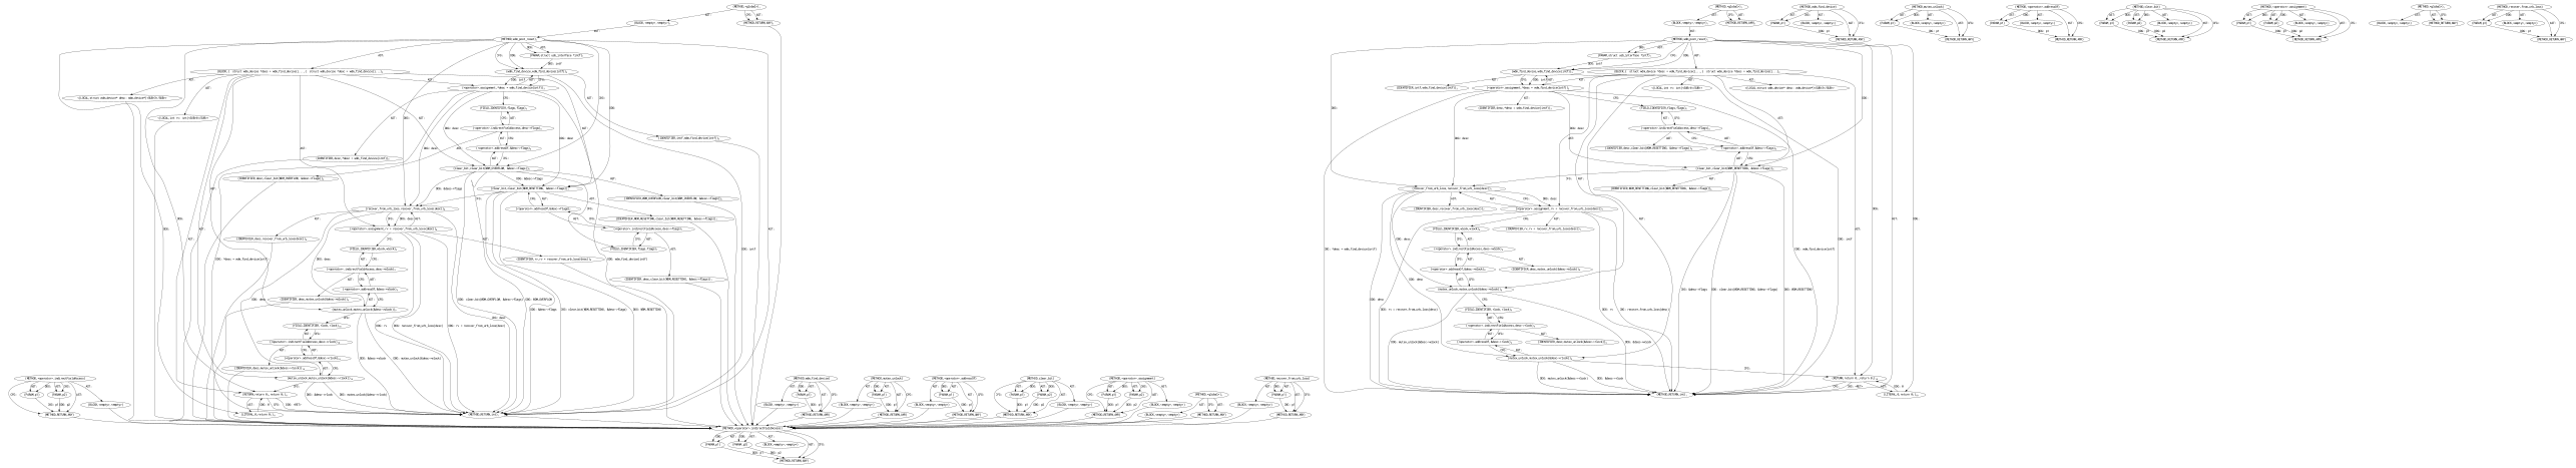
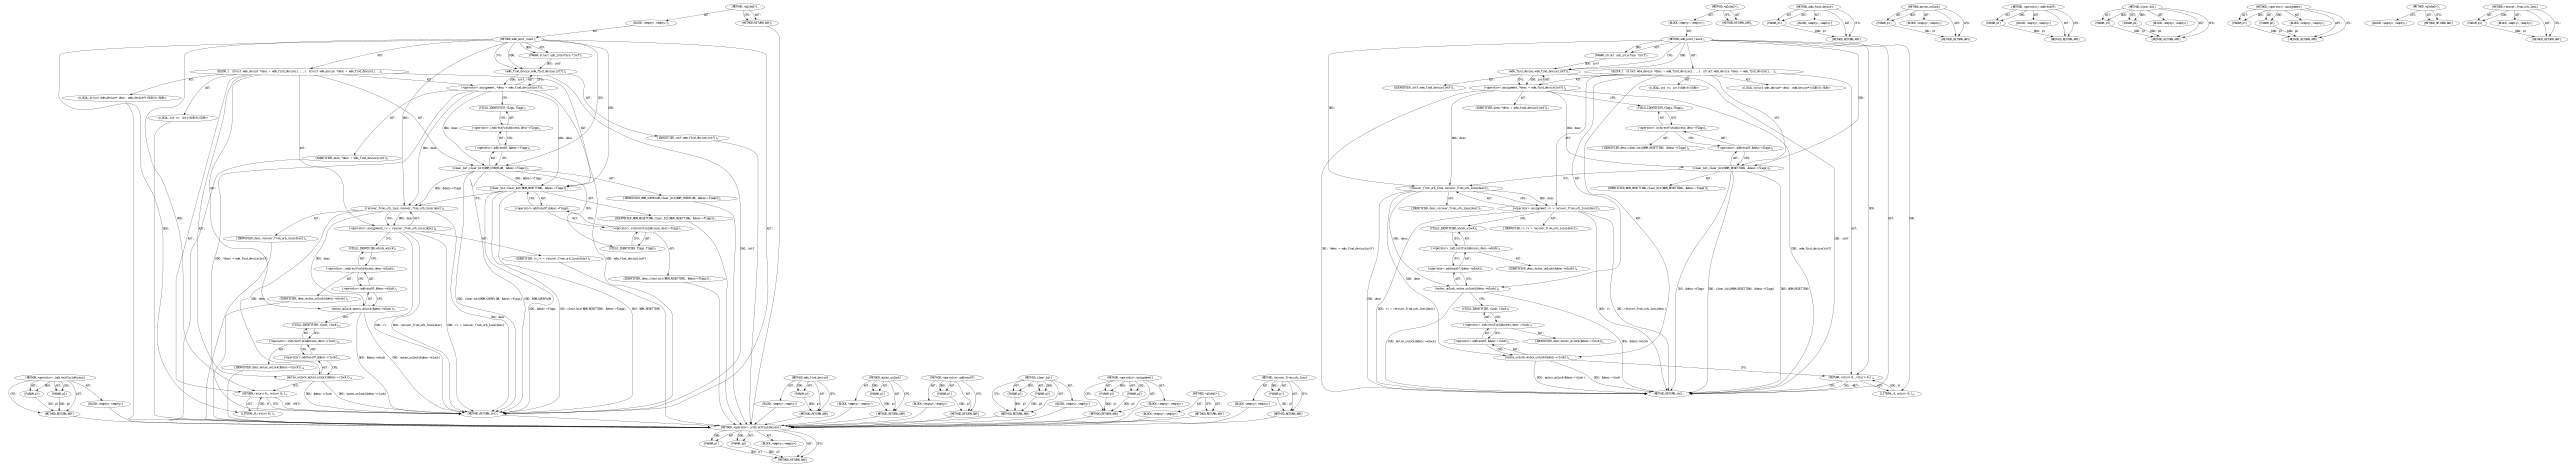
  digraph {
    fontname="Roboto Mono"
    node [fontname="Roboto Mono"]
    edge [fontname="Roboto Mono"]
    n1 [label=<(METHOD,&lt;operator&gt;.indirectFieldAccess)>]
    n2 [label=<(PARAM,p1)>]
    n3 [label=<(PARAM,p2)>]
    n4 [label=<(BLOCK,&lt;empty&gt;,&lt;empty&gt;)>]
    n5 [label=<(METHOD_RETURN,ANY)>]
    n6 [label=<(METHOD,&lt;global&gt;)<SUB>1</SUB>>]
    n7 [label=<(BLOCK,&lt;empty&gt;,&lt;empty&gt;)<SUB>1</SUB>>]
    n8 [label=<(METHOD_RETURN,ANY)<SUB>1</SUB>>]
    n9 [label=<(METHOD,wdm_post_reset)<SUB>1</SUB>>]
    n10 [label=<(PARAM,struct usb_interface *intf)<SUB>1</SUB>>]
    n11 [label=<(BLOCK,{  	struct wdm_device *desc = wdm_find_device(i...,{  	struct wdm_device *desc = wdm_find_device(i...)<SUB>2</SUB>>]
    n12 [label=<(wdm_find_device,wdm_find_device(intf))<SUB>3</SUB>>]
    n13 [label=<(clear_bit,clear_bit(WDM_RESETTING, &amp;desc-&gt;flags))<SUB>6</SUB>>]
    n14 [label=<(recover_from_urb_loss,recover_from_urb_loss(desc))<SUB>7</SUB>>]
    n15 [label=<(RETURN,return 0;,return 0;)<SUB>10</SUB>>]
    n16 [label=<(LITERAL,0,return 0;)<SUB>10</SUB>>]
    n17 [label=<(METHOD_RETURN,int)<SUB>1</SUB>>]
    n18 [label="<(LOCAL,struct wdm_device* desc: wdm_device*)<SUB>3</SUB>>"]
    n19 [label=<(&lt;operator&gt;.assignment,*desc = wdm_find_device(intf))<SUB>3</SUB>>]
    n20 [label="<(LOCAL,int rv: int)<SUB>4</SUB>>"]
    n21 [label=<(&lt;operator&gt;.assignment,rv = recover_from_urb_loss(desc))<SUB>7</SUB>>]
    n22 [label=<(mutex_unlock,mutex_unlock(&amp;desc-&gt;wlock))<SUB>8</SUB>>]
    n23 [label=<(mutex_unlock,mutex_unlock(&amp;desc-&gt;rlock))<SUB>9</SUB>>]
    n24 [label=<(IDENTIFIER,desc,*desc = wdm_find_device(intf))<SUB>3</SUB>>]
    n25 [label=<(FIELD_IDENTIFIER,flags,flags)<SUB>6</SUB>>]
    n26 [label=<(IDENTIFIER,intf,wdm_find_device(intf))<SUB>3</SUB>>]
    n27 [label=<(IDENTIFIER,WDM_RESETTING,clear_bit(WDM_RESETTING, &amp;desc-&gt;flags))<SUB>6</SUB>>]
    n28 [label=<(&lt;operator&gt;.addressOf,&amp;desc-&gt;flags)<SUB>6</SUB>>]
    n29 [label=<(&lt;operator&gt;.indirectFieldAccess,desc-&gt;flags)<SUB>6</SUB>>]
    n30 [label=<(IDENTIFIER,desc,clear_bit(WDM_RESETTING, &amp;desc-&gt;flags))<SUB>6</SUB>>]
    n31 [label=<(IDENTIFIER,rv,rv = recover_from_urb_loss(desc))<SUB>7</SUB>>]
    n32 [label=<(FIELD_IDENTIFIER,wlock,wlock)<SUB>8</SUB>>]
    n33 [label=<(IDENTIFIER,desc,recover_from_urb_loss(desc))<SUB>7</SUB>>]
    n34 [label=<(&lt;operator&gt;.addressOf,&amp;desc-&gt;wlock)<SUB>8</SUB>>]
    n35 [label=<(FIELD_IDENTIFIER,rlock,rlock)<SUB>9</SUB>>]
    n36 [label=<(&lt;operator&gt;.indirectFieldAccess,desc-&gt;wlock)<SUB>8</SUB>>]
    n37 [label=<(IDENTIFIER,desc,mutex_unlock(&amp;desc-&gt;wlock))<SUB>8</SUB>>]
    n38 [label=<(&lt;operator&gt;.addressOf,&amp;desc-&gt;rlock)<SUB>9</SUB>>]
    n39 [label=<(&lt;operator&gt;.indirectFieldAccess,desc-&gt;rlock)<SUB>9</SUB>>]
    n40 [label=<(IDENTIFIER,desc,mutex_unlock(&amp;desc-&gt;rlock))<SUB>9</SUB>>]
    n41 [label=<(METHOD,wdm_find_device)>]
    n42 [label=<(PARAM,p1)>]
    n43 [label=<(BLOCK,&lt;empty&gt;,&lt;empty&gt;)>]
    n44 [label=<(METHOD_RETURN,ANY)>]
    n45 [label=<(METHOD,mutex_unlock)>]
    n46 [label=<(PARAM,p1)>]
    n47 [label=<(BLOCK,&lt;empty&gt;,&lt;empty&gt;)>]
    n48 [label=<(METHOD_RETURN,ANY)>]
    n49 [label=<(METHOD,&lt;operator&gt;.addressOf)>]
    n50 [label=<(PARAM,p1)>]
    n51 [label=<(BLOCK,&lt;empty&gt;,&lt;empty&gt;)>]
    n52 [label=<(METHOD_RETURN,ANY)>]
    n53 [label=<(METHOD,clear_bit)>]
    n54 [label=<(PARAM,p1)>]
    n55 [label=<(PARAM,p2)>]
    n56 [label=<(BLOCK,&lt;empty&gt;,&lt;empty&gt;)>]
    n57 [label=<(METHOD_RETURN,ANY)>]
    n58 [label=<(METHOD,&lt;operator&gt;.assignment)>]
    n59 [label=<(PARAM,p1)>]
    n60 [label=<(PARAM,p2)>]
    n61 [label=<(BLOCK,&lt;empty&gt;,&lt;empty&gt;)>]
    n62 [label=<(METHOD_RETURN,ANY)>]
    n63 [label=<(METHOD,&lt;global&gt;)<SUB>1</SUB>>]
    n64 [label=<(BLOCK,&lt;empty&gt;,&lt;empty&gt;)>]
    n65 [label=<(METHOD_RETURN,ANY)>]
    n66 [label=<(METHOD,recover_from_urb_loss)>]
    n67 [label=<(PARAM,p1)>]
    n68 [label=<(BLOCK,&lt;empty&gt;,&lt;empty&gt;)>]
    n69 [label=<(METHOD_RETURN,ANY)>]
    n70 [label=<(METHOD,&lt;operator&gt;.indirectFieldAccess)>]
    n71 [label=<(PARAM,p1)>]
    n72 [label=<(PARAM,p2)>]
    n73 [label=<(BLOCK,&lt;empty&gt;,&lt;empty&gt;)>]
    n74 [label=<(METHOD_RETURN,ANY)>]
    n75 [label=<(METHOD,&lt;global&gt;)<SUB>1</SUB>>]
    n76 [label=<(BLOCK,&lt;empty&gt;,&lt;empty&gt;)<SUB>1</SUB>>]
    n77 [label=<(METHOD_RETURN,ANY)<SUB>1</SUB>>]
    n78 [label=<(METHOD,wdm_post_reset)<SUB>1</SUB>>]
    n79 [label=<(PARAM,struct usb_interface *intf)<SUB>1</SUB>>]
    n80 [label=<(BLOCK,{  	struct wdm_device *desc = wdm_find_device(i...,{  	struct wdm_device *desc = wdm_find_device(i...)<SUB>2</SUB>>]
    n81 [label=<(wdm_find_device,wdm_find_device(intf))<SUB>3</SUB>>]
    n82 [label=<(clear_bit,clear_bit(WDM_OVERFLOW, &amp;desc-&gt;flags))<SUB>6</SUB>>]
    n83 [label=<(clear_bit,clear_bit(WDM_RESETTING, &amp;desc-&gt;flags))<SUB>7</SUB>>]
    n84 [label=<(recover_from_urb_loss,recover_from_urb_loss(desc))<SUB>8</SUB>>]
    n85 [label=<(RETURN,return 0;,return 0;)<SUB>11</SUB>>]
    n86 [label=<(LITERAL,0,return 0;)<SUB>11</SUB>>]
    n87 [label=<(METHOD_RETURN,int)<SUB>1</SUB>>]
    n88 [label="<(LOCAL,struct wdm_device* desc: wdm_device*)<SUB>3</SUB>>"]
    n89 [label=<(&lt;operator&gt;.assignment,*desc = wdm_find_device(intf))<SUB>3</SUB>>]
    n90 [label="<(LOCAL,int rv: int)<SUB>4</SUB>>"]
    n91 [label=<(&lt;operator&gt;.assignment,rv = recover_from_urb_loss(desc))<SUB>8</SUB>>]
    n92 [label=<(mutex_unlock,mutex_unlock(&amp;desc-&gt;wlock))<SUB>9</SUB>>]
    n93 [label=<(mutex_unlock,mutex_unlock(&amp;desc-&gt;rlock))<SUB>10</SUB>>]
    n94 [label=<(IDENTIFIER,desc,*desc = wdm_find_device(intf))<SUB>3</SUB>>]
    n95 [label=<(FIELD_IDENTIFIER,flags,flags)<SUB>6</SUB>>]
    n96 [label=<(IDENTIFIER,intf,wdm_find_device(intf))<SUB>3</SUB>>]
    n97 [label=<(IDENTIFIER,WDM_OVERFLOW,clear_bit(WDM_OVERFLOW, &amp;desc-&gt;flags))<SUB>6</SUB>>]
    n98 [label=<(&lt;operator&gt;.addressOf,&amp;desc-&gt;flags)<SUB>6</SUB>>]
    n99 [label=<(FIELD_IDENTIFIER,flags,flags)<SUB>7</SUB>>]
    n100 [label=<(&lt;operator&gt;.indirectFieldAccess,desc-&gt;flags)<SUB>6</SUB>>]
-   n101 [label=<(IDENTIFIER,desc,clear_bit(WDM_OVERFLOW, &amp;desc-&gt;flags))<SUB>6</SUB>>]
    n102 [label=<(IDENTIFIER,WDM_RESETTING,clear_bit(WDM_RESETTING, &amp;desc-&gt;flags))<SUB>7</SUB>>]
    n103 [label=<(&lt;operator&gt;.addressOf,&amp;desc-&gt;flags)<SUB>7</SUB>>]
    n104 [label=<(&lt;operator&gt;.indirectFieldAccess,desc-&gt;flags)<SUB>7</SUB>>]
    n105 [label=<(IDENTIFIER,desc,clear_bit(WDM_RESETTING, &amp;desc-&gt;flags))<SUB>7</SUB>>]
    n106 [label=<(IDENTIFIER,rv,rv = recover_from_urb_loss(desc))<SUB>8</SUB>>]
    n107 [label=<(FIELD_IDENTIFIER,wlock,wlock)<SUB>9</SUB>>]
    n108 [label=<(IDENTIFIER,desc,recover_from_urb_loss(desc))<SUB>8</SUB>>]
    n109 [label=<(&lt;operator&gt;.addressOf,&amp;desc-&gt;wlock)<SUB>9</SUB>>]
    n110 [label=<(FIELD_IDENTIFIER,rlock,rlock)<SUB>10</SUB>>]
    n111 [label=<(&lt;operator&gt;.indirectFieldAccess,desc-&gt;wlock)<SUB>9</SUB>>]
    n112 [label=<(IDENTIFIER,desc,mutex_unlock(&amp;desc-&gt;wlock))<SUB>9</SUB>>]
    n113 [label=<(&lt;operator&gt;.addressOf,&amp;desc-&gt;rlock)<SUB>10</SUB>>]
    n114 [label=<(&lt;operator&gt;.indirectFieldAccess,desc-&gt;rlock)<SUB>10</SUB>>]
    n115 [label=<(IDENTIFIER,desc,mutex_unlock(&amp;desc-&gt;rlock))<SUB>10</SUB>>]
    n116 [label=<(METHOD,wdm_find_device)>]
    n117 [label=<(PARAM,p1)>]
    n118 [label=<(BLOCK,&lt;empty&gt;,&lt;empty&gt;)>]
    n119 [label=<(METHOD_RETURN,ANY)>]
    n120 [label=<(METHOD,mutex_unlock)>]
    n121 [label=<(PARAM,p1)>]
    n122 [label=<(BLOCK,&lt;empty&gt;,&lt;empty&gt;)>]
    n123 [label=<(METHOD_RETURN,ANY)>]
    n124 [label=<(METHOD,&lt;operator&gt;.addressOf)>]
    n125 [label=<(PARAM,p1)>]
    n126 [label=<(BLOCK,&lt;empty&gt;,&lt;empty&gt;)>]
    n127 [label=<(METHOD_RETURN,ANY)>]
    n128 [label=<(METHOD,clear_bit)>]
    n129 [label=<(PARAM,p1)>]
    n130 [label=<(PARAM,p2)>]
    n131 [label=<(BLOCK,&lt;empty&gt;,&lt;empty&gt;)>]
    n132 [label=<(METHOD_RETURN,ANY)>]
    n133 [label=<(METHOD,&lt;operator&gt;.assignment)>]
    n134 [label=<(PARAM,p1)>]
    n135 [label=<(PARAM,p2)>]
    n136 [label=<(BLOCK,&lt;empty&gt;,&lt;empty&gt;)>]
    n137 [label=<(METHOD_RETURN,ANY)>]
    n138 [label=<(METHOD,&lt;global&gt;)<SUB>1</SUB>>]
    n139 [label=<(BLOCK,&lt;empty&gt;,&lt;empty&gt;)>]
    n140 [label=<(METHOD_RETURN,ANY)>]
    n141 [label=<(METHOD,recover_from_urb_loss)>]
    n142 [label=<(PARAM,p1)>]
    n143 [label=<(BLOCK,&lt;empty&gt;,&lt;empty&gt;)>]
    n144 [label=<(METHOD_RETURN,ANY)>]
    n1 -> n2 [label="AST: "]
    n1 -> n2 [label="DDG: "]
    n1 -> n3 [label="AST: "]
    n1 -> n3 [label="DDG: "]
    n1 -> n4 [label="AST: "]
    n1 -> n5 [label="AST: "]
    n1 -> n5 [label="CFG: "]
    n2 -> n5 [label="DDG: p1"]
    n3 -> n5 [label="DDG: p2"]
    n6 -> n7 [label="AST: "]
    n6 -> n8 [label="AST: "]
    n6 -> n8 [label="CFG: "]
    n7 -> n9 [label="AST: "]
    n9 -> n10 [label="AST: "]
    n9 -> n10 [label="DDG: "]
    n9 -> n11 [label="AST: "]
    n9 -> n12 [label="CFG: "]
    n9 -> n12 [label="DDG: "]
    n9 -> n13 [label="DDG: "]
    n9 -> n14 [label="DDG: "]
    n9 -> n15 [label="DDG: "]
    n9 -> n16 [label="DDG: "]
    n9 -> n17 [label="AST: "]
    n10 -> n12 [label="DDG: intf"]
    n11 -> n13 [label="AST: "]
    n11 -> n15 [label="AST: "]
    n11 -> n18 [label="AST: "]
    n11 -> n19 [label="AST: "]
    n11 -> n20 [label="AST: "]
    n11 -> n21 [label="AST: "]
    n11 -> n22 [label="AST: "]
    n11 -> n23 [label="AST: "]
    n12 -> n17 [label="DDG: intf"]
    n12 -> n19 [label="CFG: "]
    n12 -> n19 [label="DDG: intf"]
    n12 -> n26 [label="AST: "]
    n13 -> n14 [label="CFG: "]
    n13 -> n17 [label="DDG: &amp;desc-&gt;flags"]
    n13 -> n17 [label="DDG: clear_bit(WDM_RESETTING, &amp;desc-&gt;flags)"]
    n13 -> n17 [label="DDG: WDM_RESETTING"]
    n13 -> n27 [label="AST: "]
    n13 -> n28 [label="AST: "]
    n14 -> n17 [label="DDG: desc"]
    n14 -> n21 [label="CFG: "]
    n14 -> n21 [label="DDG: desc"]
    n14 -> n22 [label="DDG: desc"]
    n14 -> n23 [label="DDG: desc"]
    n14 -> n33 [label="AST: "]
    n15 -> n16 [label="AST: "]
    n15 -> n17 [label="CFG: "]
    n15 -> n17 [label="DDG: &lt;RET&gt;"]
    n16 -> n15 [label="DDG: 0"]
    n19 -> n12 [label="AST: "]
    n19 -> n13 [label="DDG: desc"]
    n19 -> n14 [label="DDG: desc"]
    n19 -> n17 [label="DDG: wdm_find_device(intf)"]
    n19 -> n17 [label="DDG: *desc = wdm_find_device(intf)"]
    n19 -> n24 [label="AST: "]
    n19 -> n25 [label="CFG: "]
    n21 -> n14 [label="AST: "]
    n21 -> n17 [label="DDG: rv"]
    n21 -> n17 [label="DDG: recover_from_urb_loss(desc)"]
    n21 -> n17 [label="DDG: rv = recover_from_urb_loss(desc)"]
    n21 -> n31 [label="AST: "]
    n21 -> n32 [label="CFG: "]
    n22 -> n17 [label="DDG: &amp;desc-&gt;wlock"]
    n22 -> n17 [label="DDG: mutex_unlock(&amp;desc-&gt;wlock)"]
    n22 -> n34 [label="AST: "]
    n22 -> n35 [label="CFG: "]
    n23 -> n15 [label="CFG: "]
    n23 -> n17 [label="DDG: &amp;desc-&gt;rlock"]
    n23 -> n17 [label="DDG: mutex_unlock(&amp;desc-&gt;rlock)"]
    n23 -> n38 [label="AST: "]
    n25 -> n29 [label="CFG: "]
    n28 -> n13 [label="CFG: "]
    n28 -> n29 [label="AST: "]
    n29 -> n25 [label="AST: "]
    n29 -> n28 [label="CFG: "]
    n29 -> n30 [label="AST: "]
    n32 -> n36 [label="CFG: "]
    n34 -> n22 [label="CFG: "]
    n34 -> n36 [label="AST: "]
    n35 -> n39 [label="CFG: "]
    n36 -> n32 [label="AST: "]
    n36 -> n34 [label="CFG: "]
    n36 -> n37 [label="AST: "]
    n38 -> n23 [label="CFG: "]
    n38 -> n39 [label="AST: "]
    n39 -> n35 [label="AST: "]
    n39 -> n38 [label="CFG: "]
    n39 -> n40 [label="AST: "]
    n41 -> n42 [label="AST: "]
    n41 -> n42 [label="DDG: "]
    n41 -> n43 [label="AST: "]
    n41 -> n44 [label="AST: "]
    n41 -> n44 [label="CFG: "]
    n42 -> n44 [label="DDG: p1"]
    n45 -> n46 [label="AST: "]
    n45 -> n46 [label="DDG: "]
    n45 -> n47 [label="AST: "]
    n45 -> n48 [label="AST: "]
    n45 -> n48 [label="CFG: "]
    n46 -> n48 [label="DDG: p1"]
    n49 -> n50 [label="AST: "]
    n49 -> n50 [label="DDG: "]
    n49 -> n51 [label="AST: "]
    n49 -> n52 [label="AST: "]
    n49 -> n52 [label="CFG: "]
    n50 -> n52 [label="DDG: p1"]
    n53 -> n54 [label="AST: "]
    n53 -> n54 [label="DDG: "]
    n53 -> n55 [label="AST: "]
    n53 -> n55 [label="DDG: "]
    n53 -> n56 [label="AST: "]
    n53 -> n57 [label="AST: "]
    n53 -> n57 [label="CFG: "]
    n54 -> n57 [label="DDG: p1"]
    n55 -> n57 [label="DDG: p2"]
    n58 -> n59 [label="AST: "]
    n58 -> n59 [label="DDG: "]
    n58 -> n60 [label="AST: "]
    n58 -> n60 [label="DDG: "]
    n58 -> n61 [label="AST: "]
    n58 -> n62 [label="AST: "]
    n58 -> n62 [label="CFG: "]
    n59 -> n62 [label="DDG: p1"]
    n60 -> n62 [label="DDG: p2"]
    n63 -> n64 [label="AST: "]
    n63 -> n65 [label="AST: "]
    n63 -> n65 [label="CFG: "]
    n66 -> n67 [label="AST: "]
    n66 -> n67 [label="DDG: "]
    n66 -> n68 [label="AST: "]
    n66 -> n69 [label="AST: "]
    n66 -> n69 [label="CFG: "]
    n67 -> n69 [label="DDG: p1"]
    n70 -> n71 [label="AST: "]
    n70 -> n71 [label="DDG: "]
    n70 -> n72 [label="AST: "]
    n70 -> n72 [label="DDG: "]
    n70 -> n73 [label="AST: "]
    n70 -> n74 [label="AST: "]
    n70 -> n74 [label="CFG: "]
    n71 -> n74 [label="DDG: p1"]
    n72 -> n74 [label="DDG: p2"]
    n73 -> n1
    n74 -> n1
    n75 -> n76 [label="AST: "]
    n75 -> n77 [label="AST: "]
    n75 -> n77 [label="CFG: "]
    n76 -> n78 [label="AST: "]
    n77 -> n1
    n78 -> n79 [label="AST: "]
    n78 -> n79 [label="DDG: "]
    n78 -> n80 [label="AST: "]
    n78 -> n81 [label="CFG: "]
    n78 -> n81 [label="DDG: "]
    n78 -> n82 [label="DDG: "]
    n78 -> n83 [label="DDG: "]
    n78 -> n84 [label="DDG: "]
    n78 -> n85 [label="DDG: "]
    n78 -> n86 [label="DDG: "]
    n78 -> n87 [label="AST: "]
    n79 -> n81 [label="DDG: intf"]
    n80 -> n82 [label="AST: "]
    n80 -> n83 [label="AST: "]
    n80 -> n85 [label="AST: "]
    n80 -> n88 [label="AST: "]
    n80 -> n89 [label="AST: "]
    n80 -> n90 [label="AST: "]
    n80 -> n91 [label="AST: "]
    n80 -> n92 [label="AST: "]
    n80 -> n93 [label="AST: "]
    n81 -> n87 [label="DDG: intf"]
    n81 -> n89 [label="CFG: "]
    n81 -> n89 [label="DDG: intf"]
    n81 -> n96 [label="AST: "]
    n82 -> n83 [label="DDG: &amp;desc-&gt;flags"]
    n82 -> n84 [label="DDG: &amp;desc-&gt;flags"]
    n82 -> n87 [label="DDG: clear_bit(WDM_OVERFLOW, &amp;desc-&gt;flags)"]
    n82 -> n87 [label="DDG: WDM_OVERFLOW"]
    n82 -> n97 [label="AST: "]
    n82 -> n98 [label="AST: "]
    n82 -> n99 [label="CFG: "]
    n83 -> n84 [label="CFG: "]
    n83 -> n87 [label="DDG: &amp;desc-&gt;flags"]
    n83 -> n87 [label="DDG: clear_bit(WDM_RESETTING, &amp;desc-&gt;flags)"]
    n83 -> n87 [label="DDG: WDM_RESETTING"]
    n83 -> n102 [label="AST: "]
    n83 -> n103 [label="AST: "]
    n84 -> n87 [label="DDG: desc"]
    n84 -> n91 [label="CFG: "]
    n84 -> n91 [label="DDG: desc"]
    n84 -> n92 [label="DDG: desc"]
    n84 -> n93 [label="DDG: desc"]
    n84 -> n108 [label="AST: "]
    n85 -> n86 [label="AST: "]
    n85 -> n87 [label="CFG: "]
    n85 -> n87 [label="DDG: &lt;RET&gt;"]
    n86 -> n85 [label="DDG: 0"]
    n87 -> n1
    n88 -> n1
    n89 -> n81 [label="AST: "]
    n89 -> n82 [label="DDG: desc"]
    n89 -> n83 [label="DDG: desc"]
    n89 -> n84 [label="DDG: desc"]
    n89 -> n87 [label="DDG: wdm_find_device(intf)"]
    n89 -> n87 [label="DDG: *desc = wdm_find_device(intf)"]
    n89 -> n94 [label="AST: "]
    n89 -> n95 [label="CFG: "]
    n90 -> n1
    n91 -> n84 [label="AST: "]
    n91 -> n87 [label="DDG: rv"]
    n91 -> n87 [label="DDG: recover_from_urb_loss(desc)"]
    n91 -> n87 [label="DDG: rv = recover_from_urb_loss(desc)"]
    n91 -> n106 [label="AST: "]
    n91 -> n107 [label="CFG: "]
    n92 -> n87 [label="DDG: &amp;desc-&gt;wlock"]
    n92 -> n87 [label="DDG: mutex_unlock(&amp;desc-&gt;wlock)"]
    n92 -> n109 [label="AST: "]
    n92 -> n110 [label="CFG: "]
    n93 -> n85 [label="CFG: "]
    n93 -> n87 [label="DDG: &amp;desc-&gt;rlock"]
    n93 -> n87 [label="DDG: mutex_unlock(&amp;desc-&gt;rlock)"]
    n93 -> n113 [label="AST: "]
    n94 -> n1
    n95 -> n100 [label="CFG: "]
    n96 -> n1
    n97 -> n1
    n98 -> n82 [label="CFG: "]
    n98 -> n100 [label="AST: "]
    n99 -> n104 [label="CFG: "]
    n100 -> n95 [label="AST: "]
    n100 -> n98 [label="CFG: "]
-   n100 -> n101 [label="AST: "]
-   n101 -> n1
    n102 -> n1
    n103 -> n83 [label="CFG: "]
    n103 -> n104 [label="AST: "]
    n104 -> n99 [label="AST: "]
    n104 -> n103 [label="CFG: "]
    n104 -> n105 [label="AST: "]
    n105 -> n1
    n106 -> n1
    n107 -> n111 [label="CFG: "]
    n108 -> n1
    n109 -> n92 [label="CFG: "]
    n109 -> n111 [label="AST: "]
    n110 -> n114 [label="CFG: "]
    n111 -> n107 [label="AST: "]
    n111 -> n109 [label="CFG: "]
    n111 -> n112 [label="AST: "]
    n112 -> n1
    n113 -> n93 [label="CFG: "]
    n113 -> n114 [label="AST: "]
    n114 -> n110 [label="AST: "]
    n114 -> n113 [label="CFG: "]
    n114 -> n115 [label="AST: "]
    n115 -> n1
    n116 -> n117 [label="AST: "]
    n116 -> n117 [label="DDG: "]
    n116 -> n118 [label="AST: "]
    n116 -> n119 [label="AST: "]
    n116 -> n119 [label="CFG: "]
    n117 -> n119 [label="DDG: p1"]
    n118 -> n1
    n119 -> n1
    n120 -> n121 [label="AST: "]
    n120 -> n121 [label="DDG: "]
    n120 -> n122 [label="AST: "]
    n120 -> n123 [label="AST: "]
    n120 -> n123 [label="CFG: "]
    n121 -> n123 [label="DDG: p1"]
    n122 -> n1
    n123 -> n1
    n124 -> n125 [label="AST: "]
    n124 -> n125 [label="DDG: "]
    n124 -> n126 [label="AST: "]
    n124 -> n127 [label="AST: "]
    n124 -> n127 [label="CFG: "]
    n125 -> n127 [label="DDG: p1"]
    n126 -> n1
    n127 -> n1
    n128 -> n129 [label="AST: "]
    n128 -> n129 [label="DDG: "]
    n128 -> n130 [label="AST: "]
    n128 -> n130 [label="DDG: "]
    n128 -> n131 [label="AST: "]
    n128 -> n132 [label="AST: "]
    n128 -> n132 [label="CFG: "]
    n129 -> n132 [label="DDG: p1"]
    n130 -> n132 [label="DDG: p2"]
    n131 -> n1
    n132 -> n1
    n133 -> n134 [label="AST: "]
    n133 -> n134 [label="DDG: "]
    n133 -> n135 [label="AST: "]
    n133 -> n135 [label="DDG: "]
    n133 -> n136 [label="AST: "]
    n133 -> n137 [label="AST: "]
    n133 -> n137 [label="CFG: "]
    n134 -> n137 [label="DDG: p1"]
    n135 -> n137 [label="DDG: p2"]
    n136 -> n1
    n137 -> n1
    n138 -> n139 [label="AST: "]
    n138 -> n140 [label="AST: "]
    n138 -> n140 [label="CFG: "]
    n139 -> n1
    n140 -> n1
    n141 -> n142 [label="AST: "]
    n141 -> n142 [label="DDG: "]
    n141 -> n143 [label="AST: "]
    n141 -> n144 [label="AST: "]
    n141 -> n144 [label="CFG: "]
    n142 -> n144 [label="DDG: p1"]
    n143 -> n1
    n144 -> n1
  }
